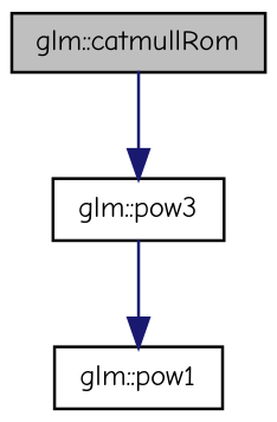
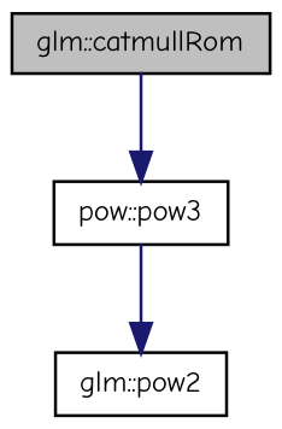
  digraph {
    fontname="Comic Neue"
    rankdir=TB
    node [color=black fillcolor=white fontname="Comic Neue" fontsize=10 shape=record style=filled]
    edge [color=midnightblue fontname="Comic Neue" fontsize=10 labelfontname=Helvetica labelfontsize=10 style=solid]
    n1 [fillcolor=grey75 fontcolor=black height=0.2 label="glm::catmullRom" width=0.4]
-   n2 [height=0.2 label="glm::pow3" width=0.4]
-   n3 [height=0.2 label="glm::pow1" width=0.4]
+   n2 [height=0.2 label="pow::pow3" width=0.4]
+   n3 [height=0.2 label="glm::pow2" width=0.4]
    n1 -> n2
    n2 -> n3
  }
